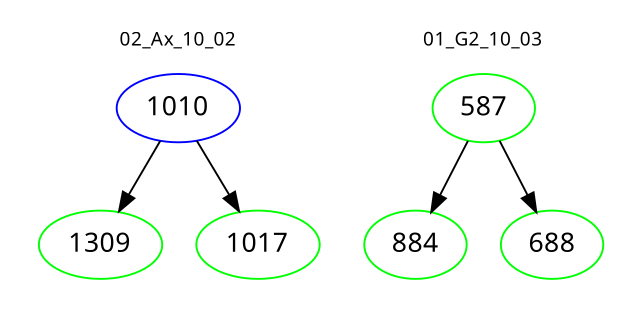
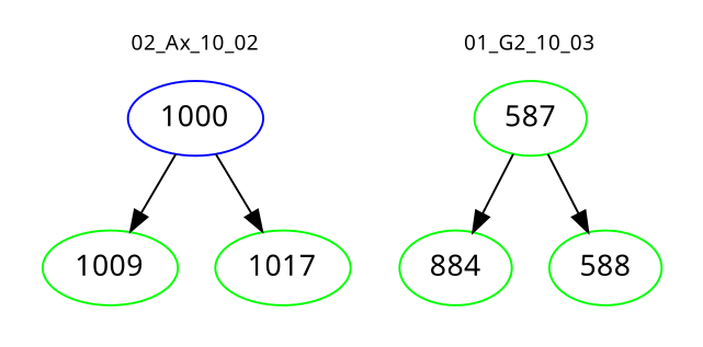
  digraph {
    fontname="Noto Sans"
    node [color=green fontname="Noto Sans"]
    edge [color=black fontname="Noto Sans"]
-   n1 [color=blue label=1010]
-   n2 [label=1309]
+   n1 [color=blue label=1000]
+   n2 [label=1009]
    n3 [label=1017]
    n4 [label=587]
    n5 [label=884]
-   n6 [label=688]
+   n6 [label=588]
    subgraph cluster_1 {
      color=white
      fontsize=10
      label="02_Ax_10_02"
      n1
      n2
      n3
    }
    subgraph cluster_2 {
      color=white
      fontsize=10
      label="01_G2_10_03"
      n4
      n5
      n6
    }
    n1 -> n2
    n1 -> n3
    n4 -> n5
    n4 -> n6
  }
